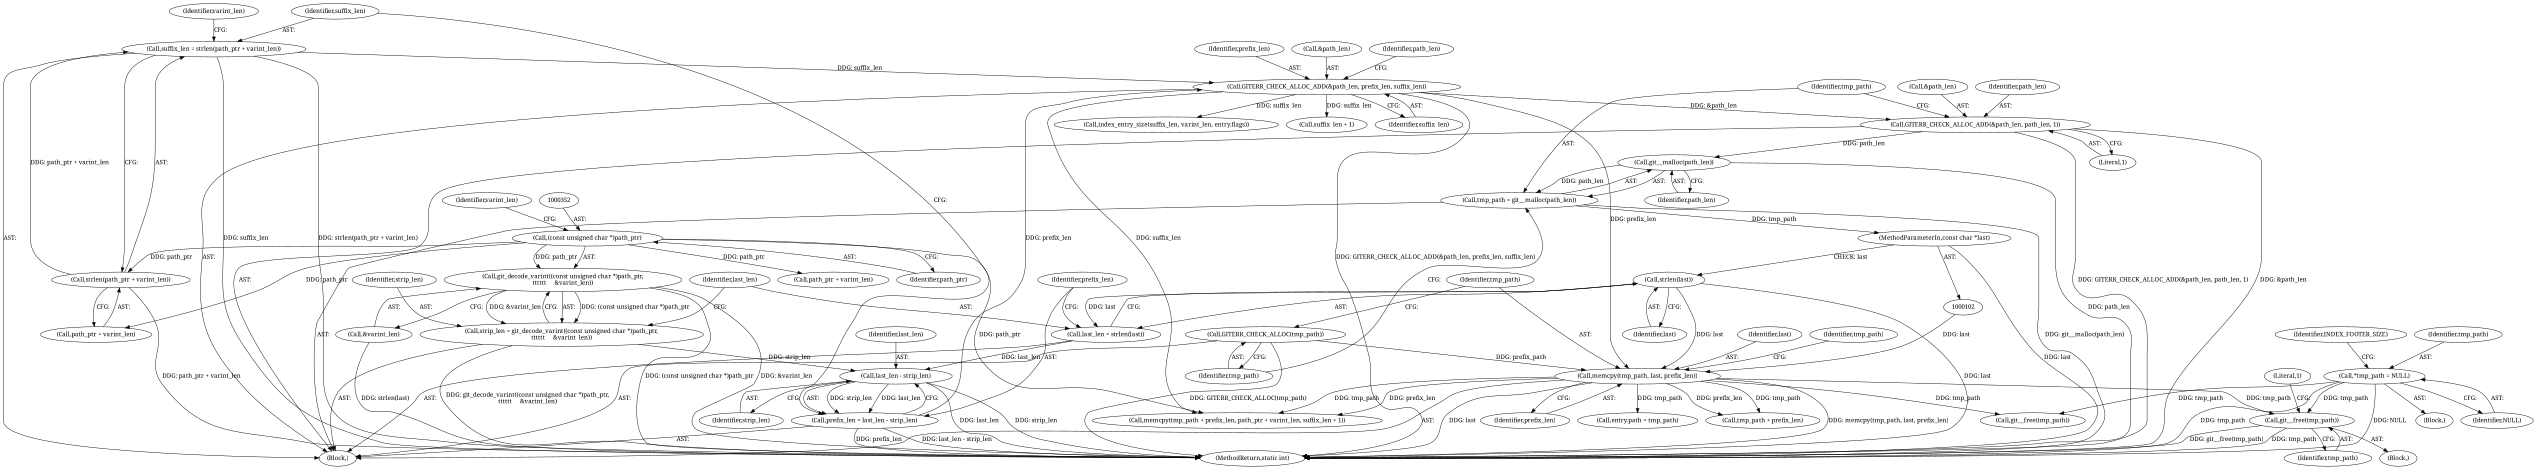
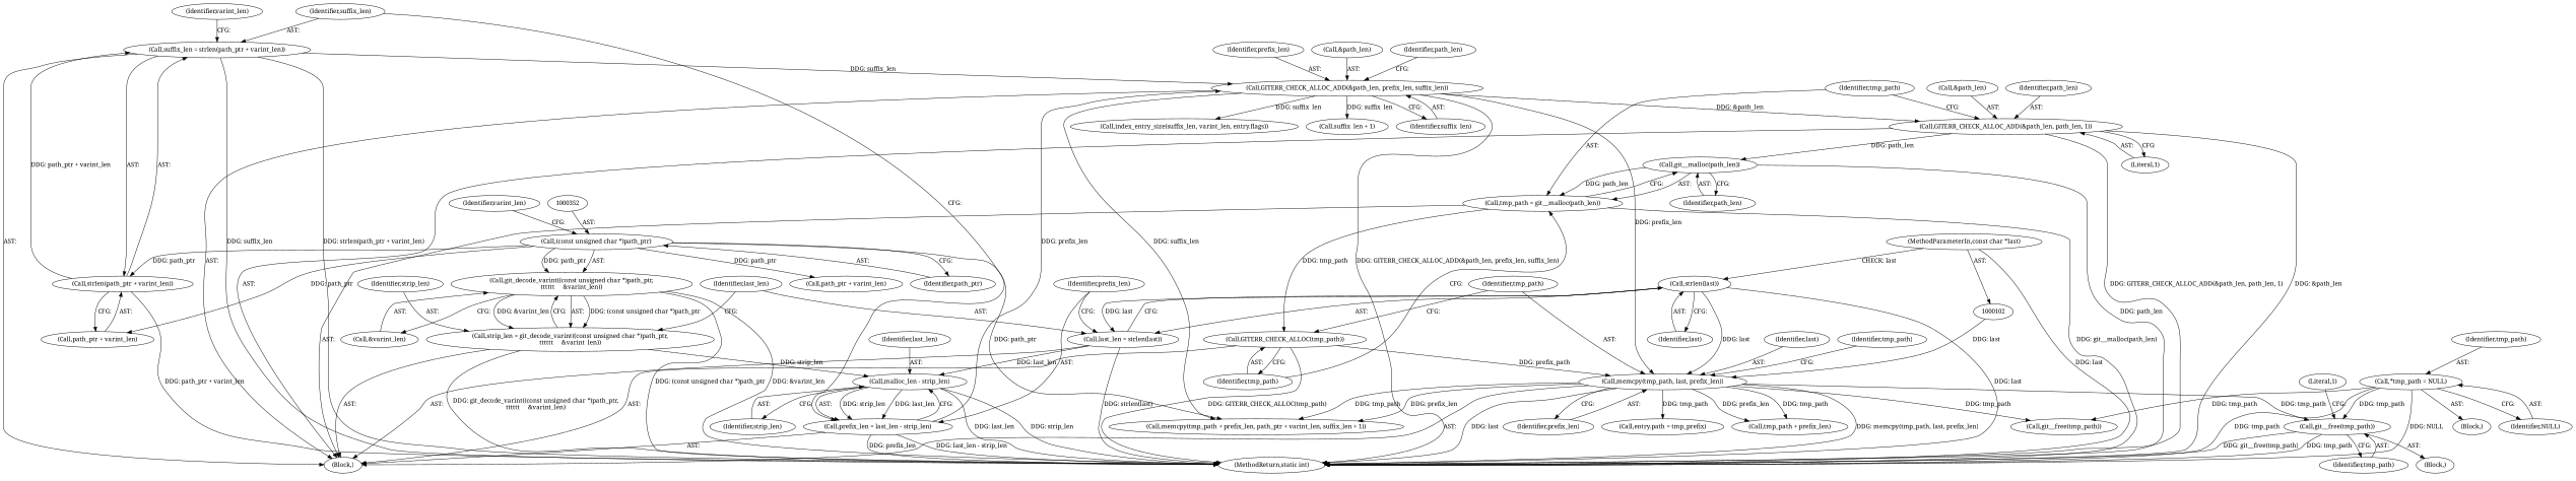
  digraph {
    fontname="Noto Serif"
    node [fontname="Noto Serif"]
    edge [fontname="Noto Serif"]
    n1 [label="(Call,git__free(tmp_path))"]
    n2 [label="(MethodReturn,static int)"]
    n3 [label="(Identifier,tmp_path)"]
    n4 [label="(Block,)"]
    n5 [label="(Call,*tmp_path = NULL)"]
    n6 [label="(Block,)"]
    n7 [label="(Call,git__free(tmp_path))"]
    n8 [label="(Identifier,NULL)"]
    n9 [label="(Call,memcpy(tmp_path, last, prefix_len))"]
    n10 [label="(Call,memcpy(tmp_path + prefix_len, path_ptr + varint_len, suffix_len + 1))"]
    n11 [label="(Identifier,prefix_len)"]
    n12 [label="(Block,)"]
-   n13 [label="(Call,entry.path = tmp_path)"]
+   n13 [label="(Call,entry.path = tmp_prefix)"]
    n14 [label="(Call,tmp_path + prefix_len)"]
    n15 [label="(Call,GITERR_CHECK_ALLOC(tmp_path))"]
    n16 [label="(Identifier,tmp_path)"]
    n17 [label="(Call,tmp_path = git__malloc(path_len))"]
    n18 [label="(Call,git__malloc(path_len))"]
    n19 [label="(Identifier,path_len)"]
    n20 [label="(Call,GITERR_CHECK_ALLOC_ADD(&path_len, path_len, 1))"]
    n21 [label="(Literal,1)"]
    n22 [label="(Call,GITERR_CHECK_ALLOC_ADD(&path_len, prefix_len, suffix_len))"]
    n23 [label="(Call,index_entry_size(suffix_len, varint_len, entry.flags))"]
    n24 [label="(Call,suffix_len + 1)"]
    n25 [label="(Identifier,suffix_len)"]
    n26 [label="(Call,prefix_len = last_len - strip_len)"]
-   n27 [label="(Call,last_len - strip_len)"]
+   n27 [label="(Call,malloc_len - strip_len)"]
    n28 [label="(Identifier,strip_len)"]
    n29 [label="(Call,last_len = strlen(last))"]
    n30 [label="(Call,strlen(last))"]
    n31 [label="(Identifier,last)"]
    n32 [label="(MethodParameterIn,const char *last)"]
    1000102
    n34 [label="(Call,strip_len = git_decode_varint((const unsigned char *)path_ptr,\n\t\t\t\t\t\t     &varint_len))"]
    n35 [label="(Call,git_decode_varint((const unsigned char *)path_ptr,\n\t\t\t\t\t\t     &varint_len))"]
    n36 [label="(Call,&varint_len)"]
    n37 [label="(Call,(const unsigned char *)path_ptr)"]
    n38 [label="(Call,strlen(path_ptr + varint_len))"]
    n39 [label="(Identifier,path_ptr)"]
    n40 [label="(Call,path_ptr + varint_len)"]
    n41 [label="(Call,path_ptr + varint_len)"]
    n42 [label="(Call,suffix_len = strlen(path_ptr + varint_len))"]
    n43 [label="(Identifier,tmp_path)"]
    n44 [label="(Call,&path_len)"]
    n45 [label="(Identifier,last)"]
    n46 [label="(Identifier,last_len)"]
    n47 [label="(Identifier,tmp_path)"]
    n48 [label="(Identifier,path_len)"]
    n49 [label="(Identifier,varint_len)"]
    n50 [label="(Identifier,tmp_path)"]
    n51 [label="(Identifier,tmp_path)"]
    n52 [label="(Literal,1)"]
    n53 [label="(Call,&path_len)"]
    n54 [label="(Identifier,prefix_len)"]
    n55 [label="(Identifier,path_len)"]
    n56 [label="(Identifier,varint_len)"]
    n57 [label="(Identifier,prefix_len)"]
-   n58 [label="(Identifier,INDEX_FOOTER_SIZE)"]
    n59 [label="(Identifier,suffix_len)"]
    n60 [label="(Identifier,strip_len)"]
    n61 [label="(Identifier,last_len)"]
    1000352
    n1 -> n2 [label="DDG: git__free(tmp_path)"]
    n1 -> n2 [label="DDG: tmp_path"]
    n1 -> n3 [label="CFG: "]
    n1 -> n4 [label="AST: "]
    n3 -> n1 [label="AST: "]
    n5 -> n1 [label="DDG: tmp_path"]
    n5 -> n2 [label="DDG: tmp_path"]
    n5 -> n2 [label="DDG: NULL"]
    n5 -> n6 [label="AST: "]
    n5 -> n7 [label="DDG: tmp_path"]
    n5 -> n8 [label="CFG: "]
    n8 -> n5 [label="AST: "]
    n9 -> n1 [label="DDG: tmp_path"]
    n9 -> n2 [label="DDG: memcpy(tmp_path, last, prefix_len)"]
    n9 -> n2 [label="DDG: last"]
    n9 -> n7 [label="DDG: tmp_path"]
    n9 -> n10 [label="DDG: tmp_path"]
    n9 -> n10 [label="DDG: prefix_len"]
    n9 -> n11 [label="CFG: "]
    n9 -> n12 [label="AST: "]
    n9 -> n13 [label="DDG: tmp_path"]
    n9 -> n14 [label="DDG: tmp_path"]
    n9 -> n14 [label="DDG: prefix_len"]
    n11 -> n9 [label="AST: "]
    n15 -> n2 [label="DDG: GITERR_CHECK_ALLOC(tmp_path)"]
    n15 -> n9 [label="DDG: prefix_path"]
    n15 -> n12 [label="AST: "]
    n15 -> n16 [label="CFG: "]
    n16 -> n15 [label="AST: "]
    n16 -> n17 [label="CFG: "]
    n17 -> n2 [label="DDG: git__malloc(path_len)"]
    n17 -> n12 [label="AST: "]
-   n17 -> n32 [label="DDG: tmp_path"]
-   n17 -> n18 [label="AST: "]
+   n17 -> n15 [label="DDG: tmp_path"]
+   n17 -> n18 [label="CFG: "]
    n18 -> n2 [label="DDG: path_len"]
    n18 -> n17 [label="AST: "]
    n18 -> n17 [label="DDG: path_len"]
    n18 -> n19 [label="CFG: "]
    n19 -> n18 [label="AST: "]
    n20 -> n2 [label="DDG: &path_len"]
    n20 -> n2 [label="DDG: GITERR_CHECK_ALLOC_ADD(&path_len, path_len, 1)"]
    n20 -> n12 [label="AST: "]
    n20 -> n18 [label="DDG: path_len"]
    n20 -> n21 [label="CFG: "]
    n21 -> n20 [label="AST: "]
    n22 -> n2 [label="DDG: GITERR_CHECK_ALLOC_ADD(&path_len, prefix_len, suffix_len)"]
    n22 -> n9 [label="DDG: prefix_len"]
    n22 -> n10 [label="DDG: suffix_len"]
    n22 -> n12 [label="AST: "]
    n22 -> n20 [label="DDG: &path_len"]
    n22 -> n23 [label="DDG: suffix_len"]
    n22 -> n24 [label="DDG: suffix_len"]
    n22 -> n25 [label="CFG: "]
    n25 -> n22 [label="AST: "]
    n26 -> n2 [label="DDG: last_len - strip_len"]
    n26 -> n2 [label="DDG: prefix_len"]
    n26 -> n12 [label="AST: "]
    n26 -> n22 [label="DDG: prefix_len"]
    n26 -> n27 [label="CFG: "]
    n27 -> n2 [label="DDG: last_len"]
    n27 -> n2 [label="DDG: strip_len"]
    n27 -> n26 [label="AST: "]
    n27 -> n26 [label="DDG: last_len"]
    n27 -> n26 [label="DDG: strip_len"]
    n27 -> n28 [label="CFG: "]
    n28 -> n27 [label="AST: "]
-   n36 -> n2 [label="DDG: strlen(last)"]
+   n29 -> n2 [label="DDG: strlen(last)"]
    n29 -> n12 [label="AST: "]
    n29 -> n27 [label="DDG: last_len"]
    n29 -> n30 [label="CFG: "]
    n30 -> n2 [label="DDG: last"]
    n30 -> n9 [label="DDG: last"]
    n30 -> n29 [label="AST: "]
    n30 -> n29 [label="DDG: last"]
    n30 -> n31 [label="CFG: "]
    n31 -> n30 [label="AST: "]
    n32 -> n2 [label="DDG: last"]
    n32 -> n30 [label="CHECK: last"]
    n32 -> 1000102 [label="AST: "]
    1000102 -> n9 [label="DDG: last"]
    n34 -> n2 [label="DDG: git_decode_varint((const unsigned char *)path_ptr,\n\t\t\t\t\t\t     &varint_len)"]
    n34 -> n12 [label="AST: "]
    n34 -> n27 [label="DDG: strip_len"]
    n34 -> n35 [label="CFG: "]
    n35 -> n2 [label="DDG: (const unsigned char *)path_ptr"]
    n35 -> n2 [label="DDG: &varint_len"]
    n35 -> n34 [label="AST: "]
    n35 -> n34 [label="DDG: (const unsigned char *)path_ptr"]
    n35 -> n34 [label="DDG: &varint_len"]
    n35 -> n36 [label="CFG: "]
    n36 -> n35 [label="AST: "]
    n37 -> n10 [label="DDG: path_ptr"]
    n37 -> n35 [label="AST: "]
    n37 -> n35 [label="DDG: path_ptr"]
    n37 -> n38 [label="DDG: path_ptr"]
    n37 -> n39 [label="CFG: "]
    n37 -> n40 [label="DDG: path_ptr"]
    n37 -> n41 [label="DDG: path_ptr"]
    n38 -> n2 [label="DDG: path_ptr + varint_len"]
    n38 -> n40 [label="CFG: "]
    n38 -> n42 [label="AST: "]
    n38 -> n42 [label="DDG: path_ptr + varint_len"]
    n39 -> n37 [label="AST: "]
    n40 -> n38 [label="AST: "]
    n42 -> n2 [label="DDG: suffix_len"]
    n42 -> n2 [label="DDG: strlen(path_ptr + varint_len)"]
    n42 -> n12 [label="AST: "]
    n42 -> n22 [label="DDG: suffix_len"]
-   n42 -> n38 [label="CFG: "]
+   n42 -> n38 [label="AST: "]
    n43 -> n17 [label="AST: "]
    n43 -> n20 [label="CFG: "]
    n44 -> n20 [label="AST: "]
    n45 -> n9 [label="AST: "]
    n46 -> n27 [label="AST: "]
    n47 -> n5 [label="AST: "]
    n48 -> n20 [label="AST: "]
    n49 -> n37 [label="CFG: "]
    n50 -> n9 [label="CFG: "]
    n51 -> n9 [label="AST: "]
    n51 -> n15 [label="CFG: "]
    n52 -> n1 [label="CFG: "]
    n53 -> n22 [label="AST: "]
    n54 -> n26 [label="AST: "]
    n54 -> n29 [label="CFG: "]
    n55 -> n22 [label="CFG: "]
    n56 -> n42 [label="CFG: "]
    n57 -> n22 [label="AST: "]
-   n58 -> n5 [label="CFG: "]
    n59 -> n26 [label="CFG: "]
    n59 -> n42 [label="AST: "]
    n60 -> n34 [label="AST: "]
    n61 -> n29 [label="AST: "]
    n61 -> n34 [label="CFG: "]
    1000352 -> n37 [label="AST: "]
  }
